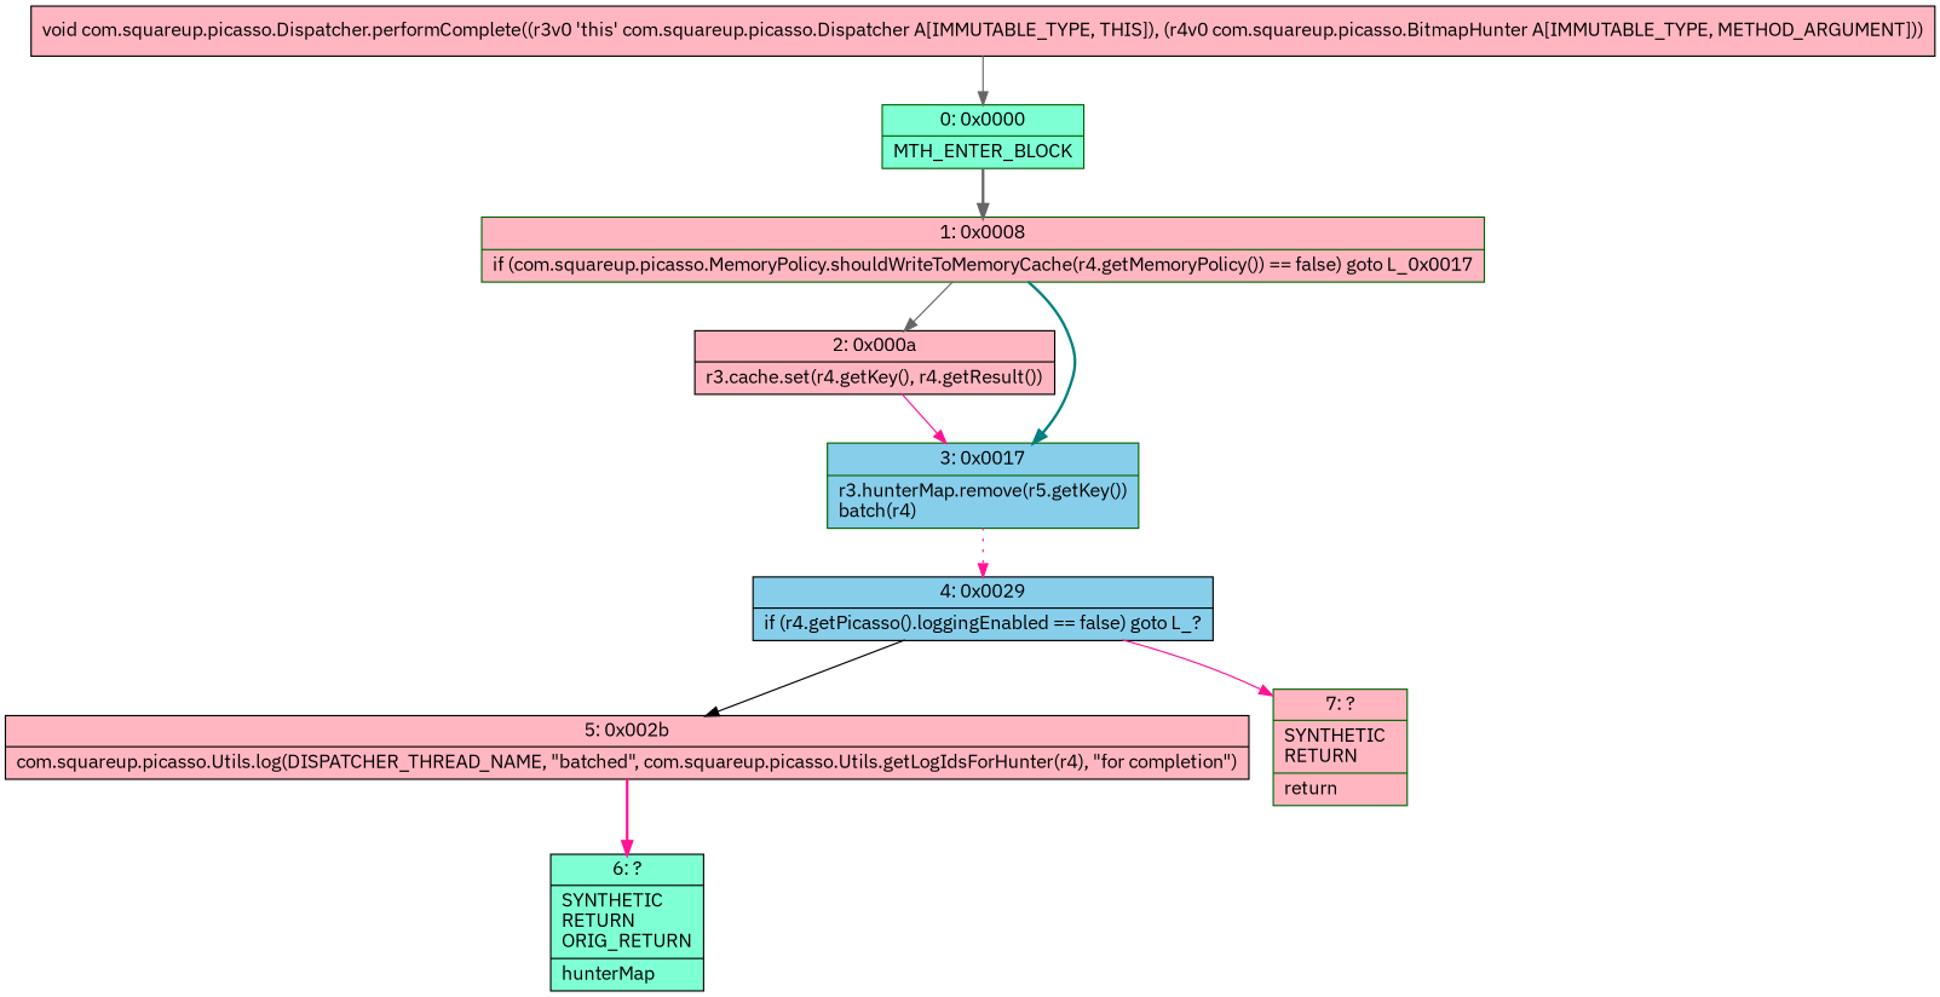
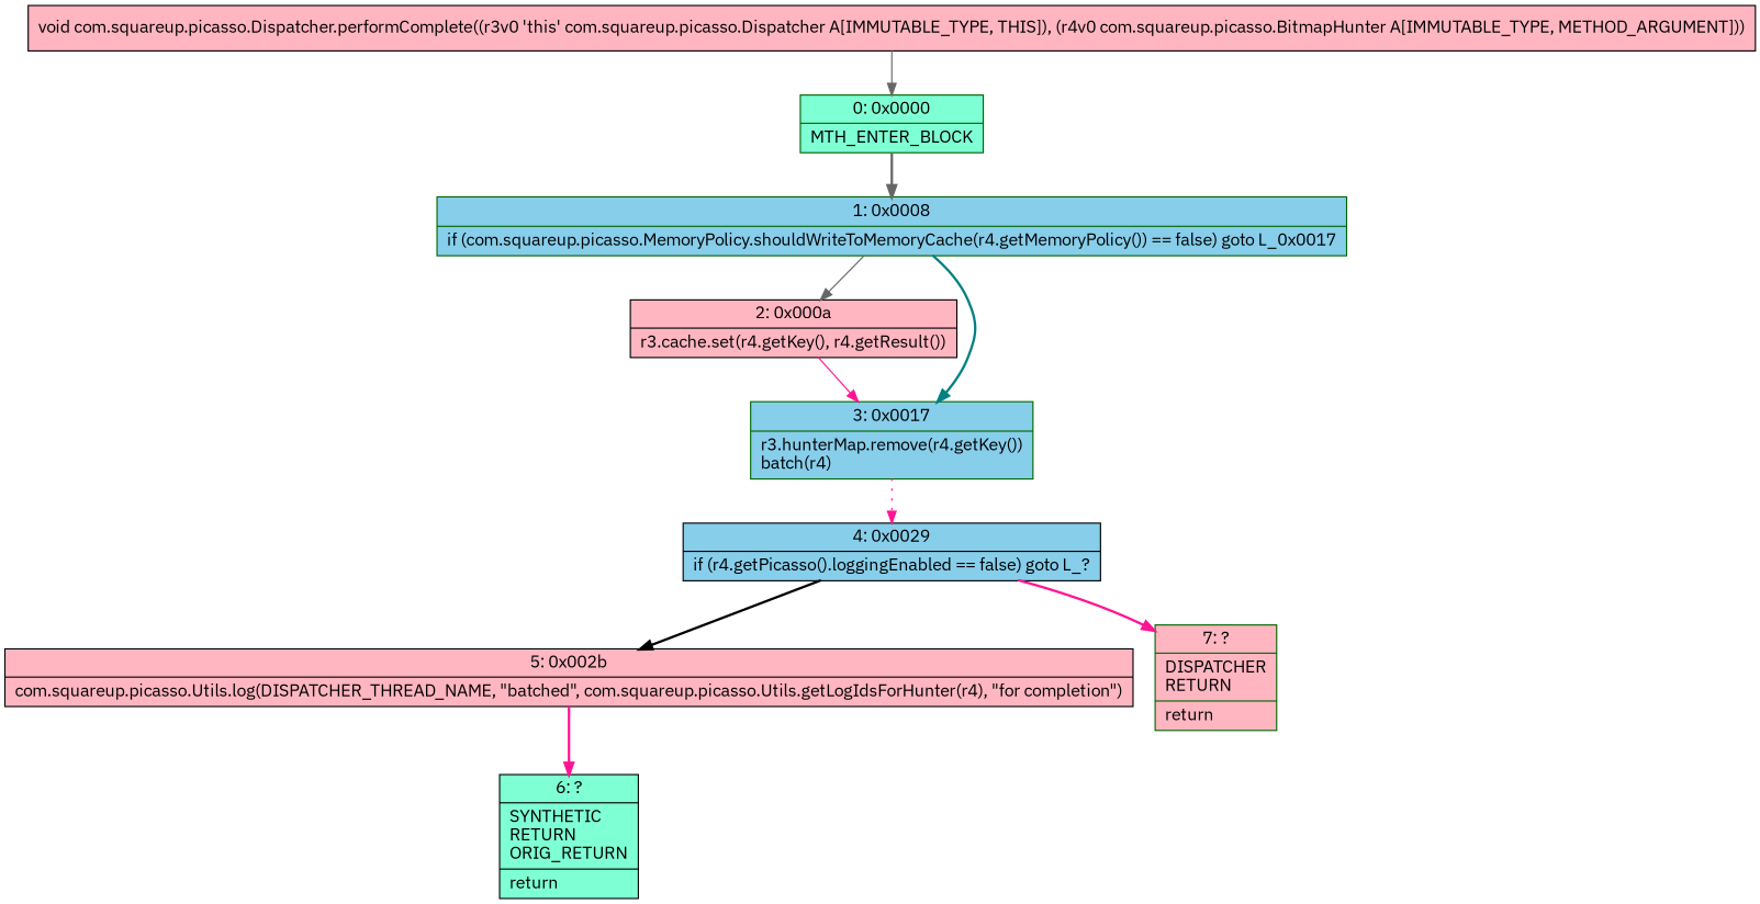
  digraph {
    fontname="IBM Plex Sans"
    node [color=black fillcolor=lightpink fontname="IBM Plex Sans" shape=record style=filled]
    edge [color=deeppink fontname="IBM Plex Sans" style=bold]
    n1 [color=darkgreen fillcolor=aquamarine label="{0\:\ 0x0000|MTH_ENTER_BLOCK\l}"]
-   n2 [color=darkgreen label="{1\:\ 0x0008|if (com.squareup.picasso.MemoryPolicy.shouldWriteToMemoryCache(r4.getMemoryPolicy()) == false) goto L_0x0017\l}"]
+   n2 [color=darkgreen fillcolor=skyblue label="{1\:\ 0x0008|if (com.squareup.picasso.MemoryPolicy.shouldWriteToMemoryCache(r4.getMemoryPolicy()) == false) goto L_0x0017\l}"]
    n3 [label="{2\:\ 0x000a|r3.cache.set(r4.getKey(), r4.getResult())\l}"]
-   n4 [color=darkgreen fillcolor=skyblue label="{3\:\ 0x0017|r3.hunterMap.remove(r5.getKey())\lbatch(r4)\l}"]
+   n4 [color=darkgreen fillcolor=skyblue label="{3\:\ 0x0017|r3.hunterMap.remove(r4.getKey())\lbatch(r4)\l}"]
    n5 [fillcolor=skyblue label="{4\:\ 0x0029|if (r4.getPicasso().loggingEnabled == false) goto L_?\l}"]
    n6 [label="{5\:\ 0x002b|com.squareup.picasso.Utils.log(DISPATCHER_THREAD_NAME, \"batched\", com.squareup.picasso.Utils.getLogIdsForHunter(r4), \"for completion\")\l}"]
-   n7 [color=darkgreen label="{7\:\ ?|SYNTHETIC\lRETURN\l|return\l}"]
-   n8 [fillcolor=aquamarine label="{6\:\ ?|SYNTHETIC\lRETURN\lORIG_RETURN\l|hunterMap\l}"]
+   n7 [color=darkgreen label="{7\:\ ?|DISPATCHER\lRETURN\l|return\l}"]
+   n8 [fillcolor=aquamarine label="{6\:\ ?|SYNTHETIC\lRETURN\lORIG_RETURN\l|return\l}"]
    n9 [label="{void com.squareup.picasso.Dispatcher.performComplete((r3v0 'this' com.squareup.picasso.Dispatcher A[IMMUTABLE_TYPE, THIS]), (r4v0 com.squareup.picasso.BitmapHunter A[IMMUTABLE_TYPE, METHOD_ARGUMENT])) }"]
    n1 -> n2 [color=gray40]
    n2 -> n3 [color=gray40 style=solid]
    n2 -> n4 [color=teal]
    n3 -> n4 [style=solid]
    n4 -> n5 [style=dotted]
-   n5 -> n6 [color=black style=solid]
-   n5 -> n7 [style=solid]
+   n5 -> n6 [color=black]
+   n5 -> n7
    n6 -> n8
    n9 -> n1 [color=gray40 style=solid]
  }
